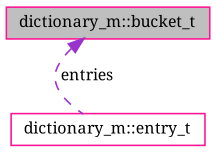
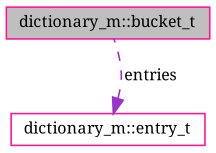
  digraph {
    fontname="Noto Serif"
    node [color=deeppink fontname="Noto Serif" fontsize=10 shape=record style=filled]
    n1 [fillcolor=grey75 fontcolor=black height=0.2 label="dictionary_m::bucket_t" width=0.4]
    n2 [fillcolor=white height=0.2 label="dictionary_m::entry_t" width=0.4]
-   n1 -> n2 [color=darkorchid3 dir=back fontname="Noto Serif" fontsize=10 label=" entries" labelfontname=Helvetica labelfontsize=10 style=dashed]
+   n2 -> n1 [color=darkorchid3 dir=back fontname="Noto Serif" fontsize=10 label=" entries" labelfontname=Helvetica labelfontsize=10 style=dashed]
  }
